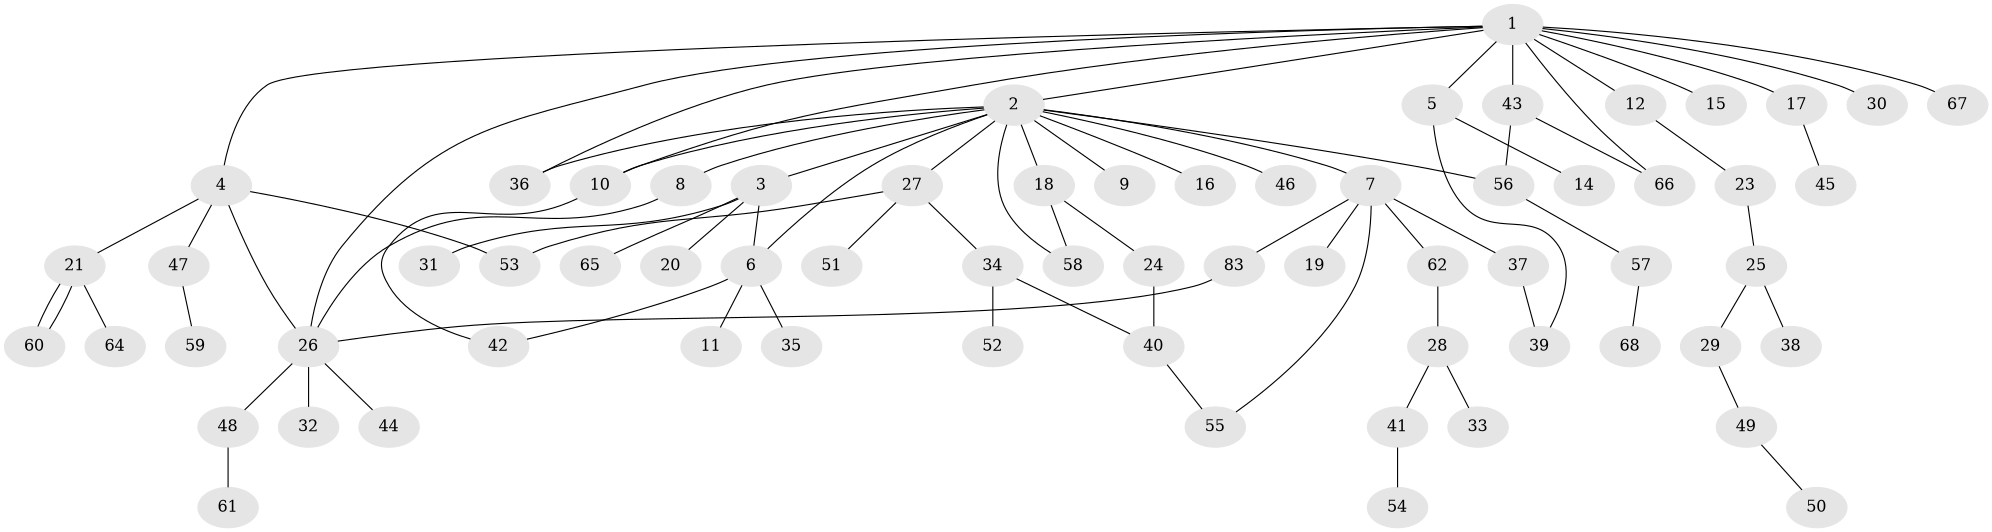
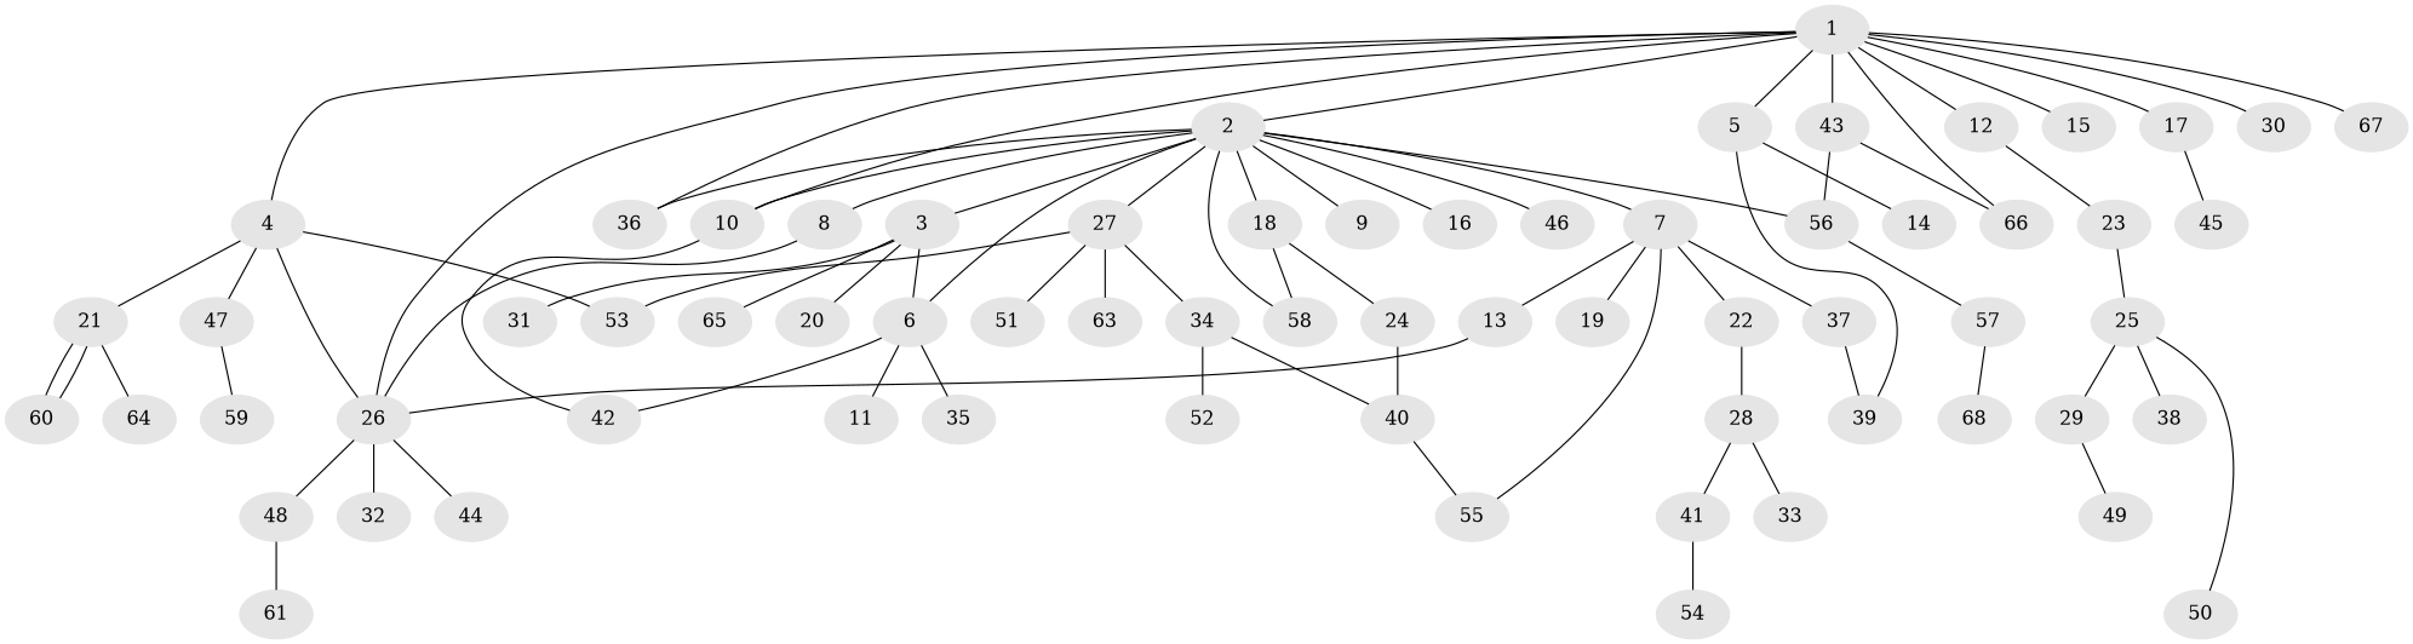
  graph {
    node [color=gray90 style=filled]
    1
    2
    4
    5
    10
    12
    15
    17
    26
    30
    36
    43
    66
    67
    3
    6
    7
    8
    9
    16
    18
    27
    46
    56
    58
    21
    47
    53
    14
    39
    42
    23
    45
    32
    44
    48
    20
    31
    65
    11
    35
-   13 [label=83]
+   13
    19
-   22 [label=62]
+   22
    37
    55
    24
    34
    51
+   63
    57
    60
    64
    59
    28
    25
    40
    33
    41
    29
    38
    49
    61
    52
    54
    50
    68
    1 -- 2
    1 -- 4
    1 -- 5
    1 -- 10
    1 -- 12
    1 -- 15
    1 -- 17
    1 -- 26
    1 -- 30
    1 -- 36
    1 -- 43
    1 -- 66
    1 -- 67
    2 -- 10
    2 -- 36
    2 -- 3
    2 -- 6
    2 -- 7
    2 -- 8
    2 -- 9
    2 -- 16
    2 -- 18
    2 -- 27
    2 -- 46
    2 -- 56
    2 -- 58
    4 -- 26
    4 -- 21
    4 -- 47
    4 -- 53
    5 -- 14
    5 -- 39
    10 -- 42
    12 -- 23
    17 -- 45
    26 -- 32
    26 -- 44
    26 -- 48
    43 -- 66
    43 -- 56
    3 -- 6
    3 -- 20
    3 -- 31
    3 -- 65
    6 -- 42
    6 -- 11
    6 -- 35
    7 -- 13
    7 -- 19
    7 -- 22
    7 -- 37
    7 -- 55
    8 -- 26
    18 -- 58
    18 -- 24
    27 -- 53
    27 -- 34
    27 -- 51
+   27 -- 63
    56 -- 57
    21 -- 60
    21 -- 60
    21 -- 64
    47 -- 59
    23 -- 25
    48 -- 61
    13 -- 26
    22 -- 28
    37 -- 39
    24 -- 40
    34 -- 40
    34 -- 52
    57 -- 68
    28 -- 33
    28 -- 41
    25 -- 29
    25 -- 38
    40 -- 55
    41 -- 54
    29 -- 49
-   49 -- 50
+   25 -- 50
  }
